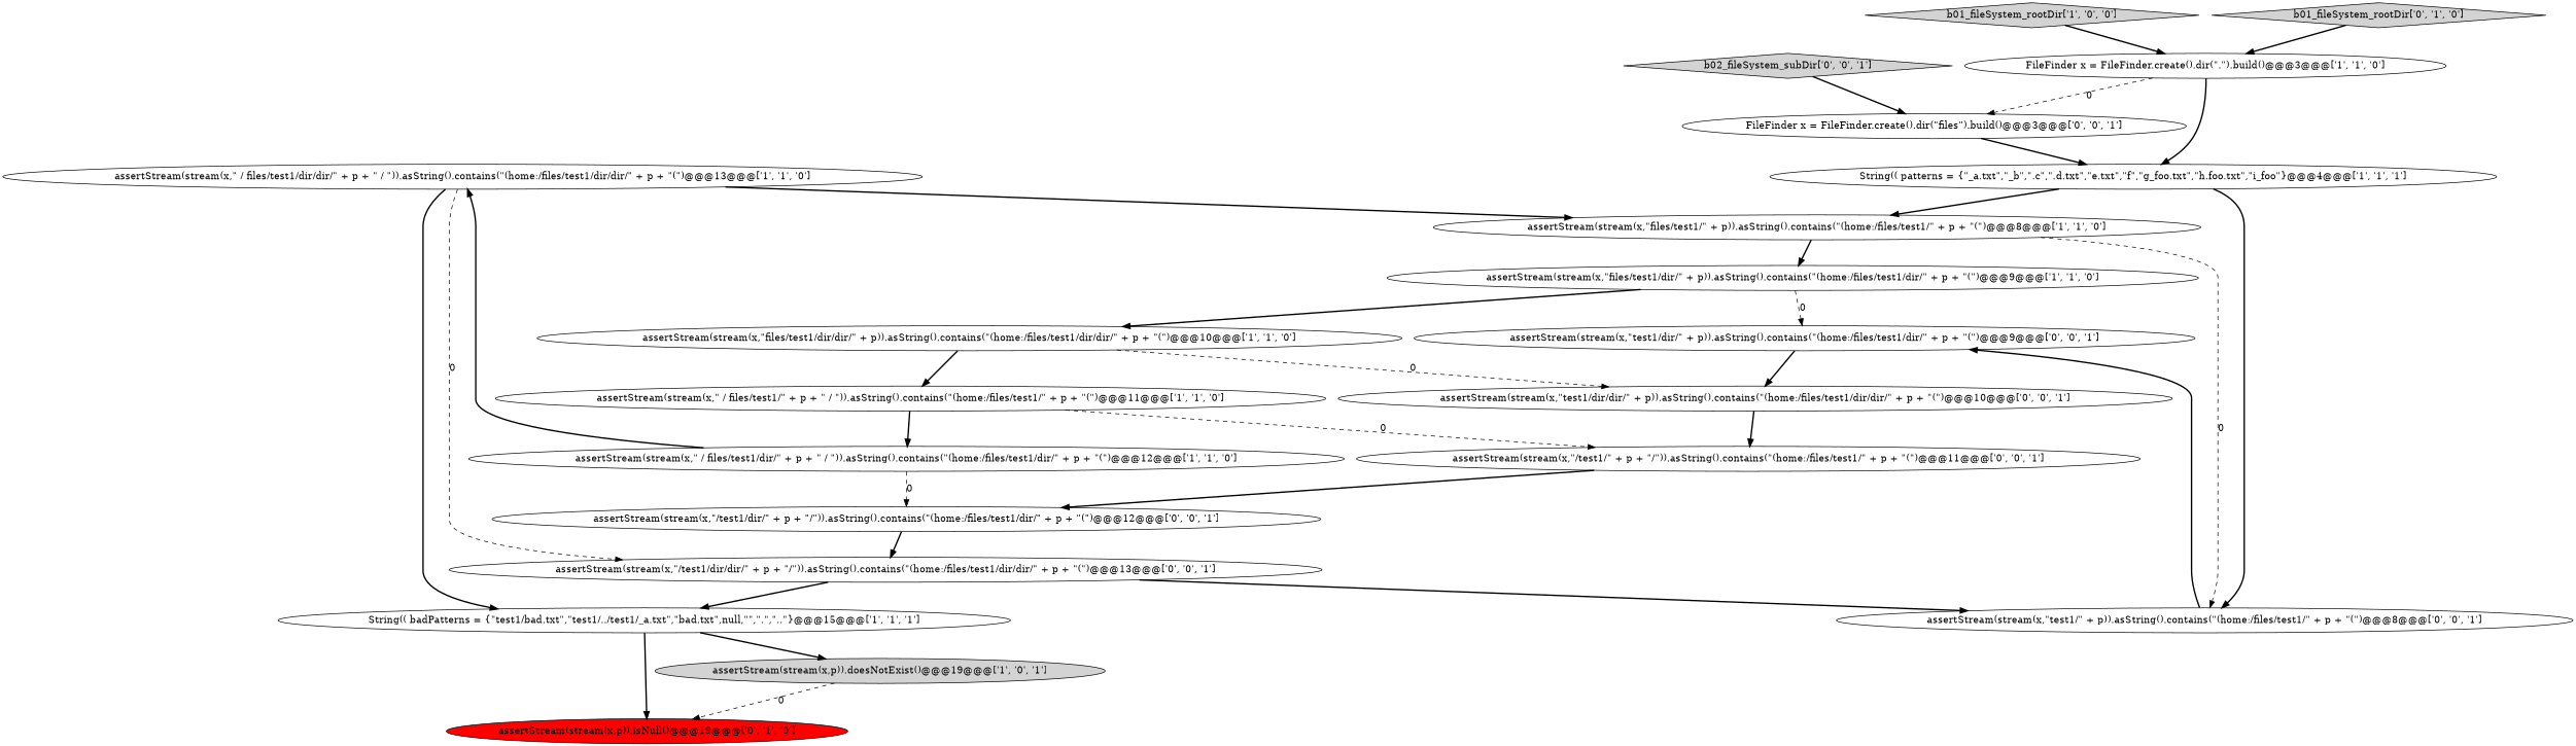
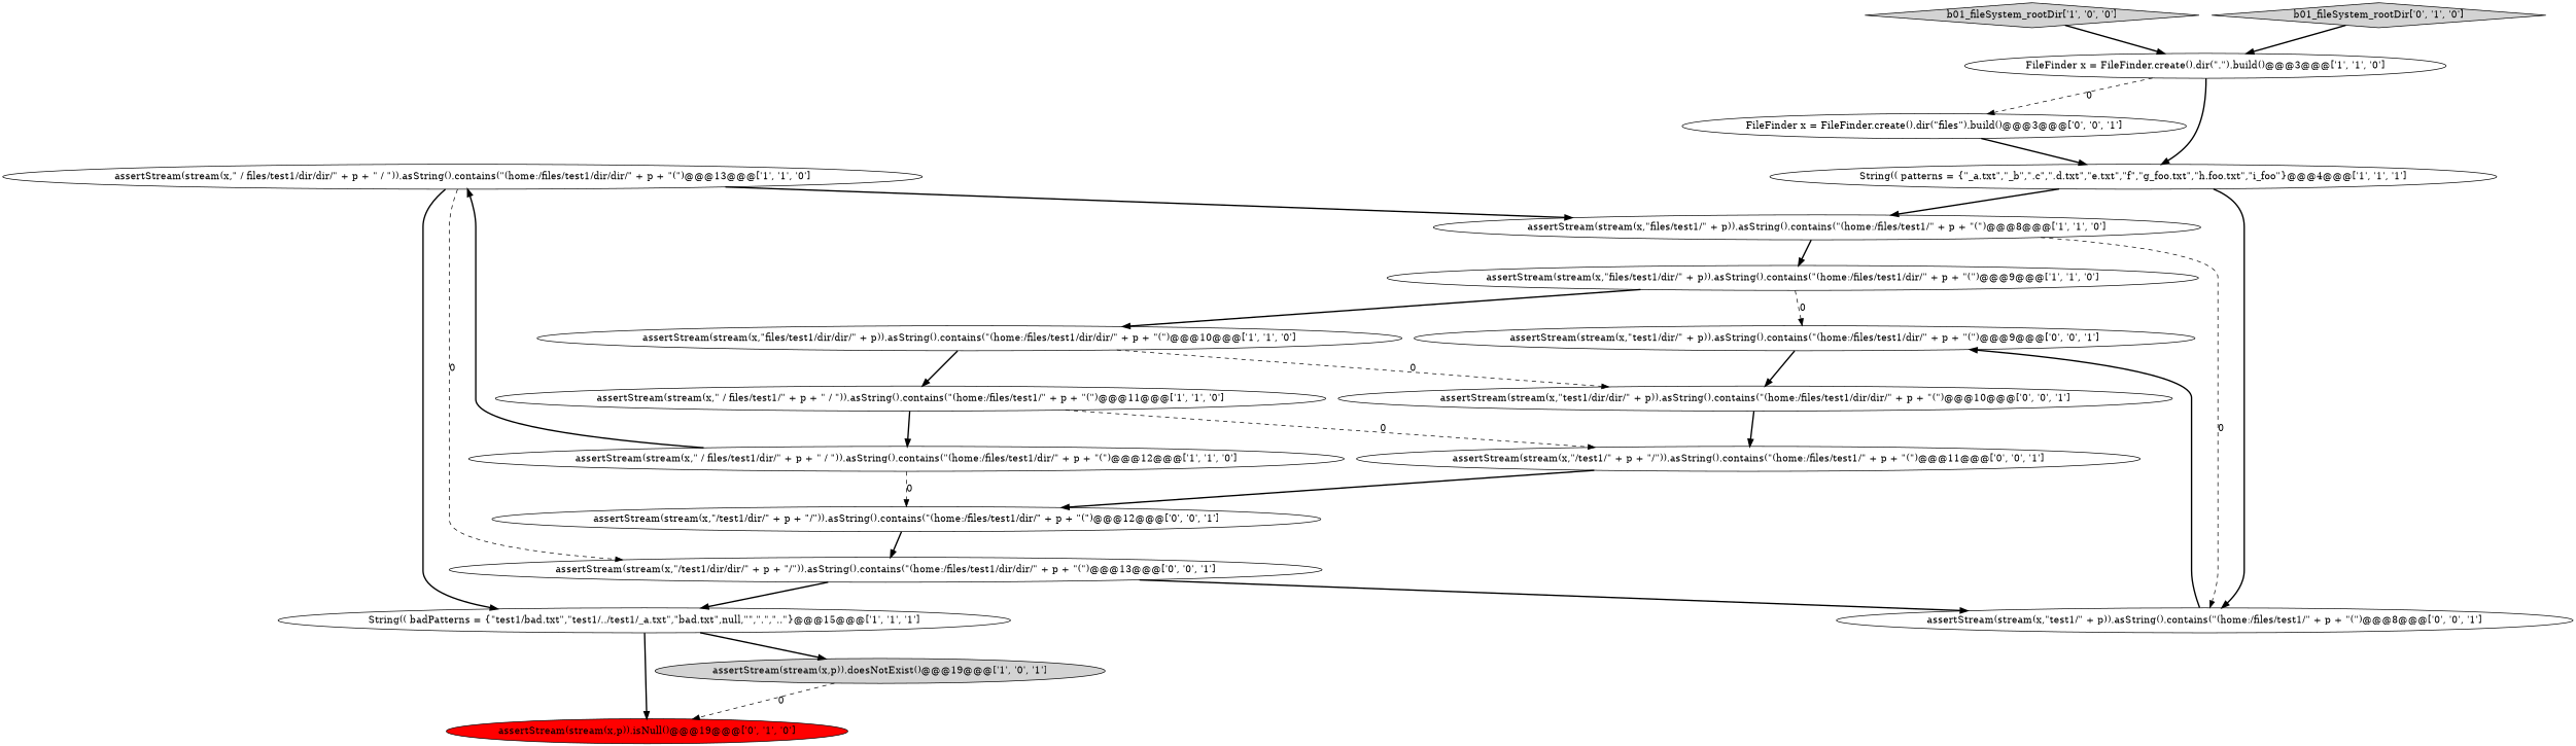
  digraph {
    node [fillcolor=white shape=ellipse style=filled]
    edge [style=bold]
    n1 [label="assertStream(stream(x,\" / files/test1/dir/dir/\" + p + \" / \")).asString().contains(\"(home:/files/test1/dir/dir/\" + p + \"(\")@@@13@@@['1', '1', '0']"]
    n2 [label="assertStream(stream(x,\"files/test1/\" + p)).asString().contains(\"(home:/files/test1/\" + p + \"(\")@@@8@@@['1', '1', '0']"]
    n3 [label="assertStream(stream(x,\"/test1/dir/dir/\" + p + \"/\")).asString().contains(\"(home:/files/test1/dir/dir/\" + p + \"(\")@@@13@@@['0', '0', '1']"]
    n4 [label="String(( badPatterns = {\"test1/bad.txt\",\"test1/../test1/_a.txt\",\"bad.txt\",null,\"\",\".\",\"..\"}@@@15@@@['1', '1', '1']"]
    n5 [label="assertStream(stream(x,\"files/test1/dir/\" + p)).asString().contains(\"(home:/files/test1/dir/\" + p + \"(\")@@@9@@@['1', '1', '0']"]
    n6 [label="assertStream(stream(x,\"test1/\" + p)).asString().contains(\"(home:/files/test1/\" + p + \"(\")@@@8@@@['0', '0', '1']"]
    n7 [label="assertStream(stream(x,\"test1/dir/\" + p)).asString().contains(\"(home:/files/test1/dir/\" + p + \"(\")@@@9@@@['0', '0', '1']"]
    n8 [label="assertStream(stream(x,\"test1/dir/dir/\" + p)).asString().contains(\"(home:/files/test1/dir/dir/\" + p + \"(\")@@@10@@@['0', '0', '1']"]
    n9 [label="assertStream(stream(x,\"/test1/dir/\" + p + \"/\")).asString().contains(\"(home:/files/test1/dir/\" + p + \"(\")@@@12@@@['0', '0', '1']"]
    n10 [label="assertStream(stream(x,\"/test1/\" + p + \"/\")).asString().contains(\"(home:/files/test1/\" + p + \"(\")@@@11@@@['0', '0', '1']"]
    n11 [fillcolor=red label="assertStream(stream(x,p)).isNull()@@@19@@@['0', '1', '0']"]
    n12 [fillcolor=lightgray label="assertStream(stream(x,p)).doesNotExist()@@@19@@@['1', '0', '1']"]
    n13 [label="String(( patterns = {\"_a.txt\",\"_b\",\".c\",\".d.txt\",\"e.txt\",\"f\",\"g_foo.txt\",\"h.foo.txt\",\"i_foo\"}@@@4@@@['1', '1', '1']"]
    n14 [label="assertStream(stream(x,\"files/test1/dir/dir/\" + p)).asString().contains(\"(home:/files/test1/dir/dir/\" + p + \"(\")@@@10@@@['1', '1', '0']"]
    n15 [label="FileFinder x = FileFinder.create().dir(\"files\").build()@@@3@@@['0', '0', '1']"]
    n16 [label="assertStream(stream(x,\" / files/test1/\" + p + \" / \")).asString().contains(\"(home:/files/test1/\" + p + \"(\")@@@11@@@['1', '1', '0']"]
-   n17 [fillcolor=lightgray label="b02_fileSystem_subDir['0', '0', '1']" shape=diamond]
    n18 [fillcolor=lightgray label="b01_fileSystem_rootDir['1', '0', '0']" shape=diamond]
    n19 [label="FileFinder x = FileFinder.create().dir(\".\").build()@@@3@@@['1', '1', '0']"]
    n20 [fillcolor=lightgray label="b01_fileSystem_rootDir['0', '1', '0']" shape=diamond]
    n21 [label="assertStream(stream(x,\" / files/test1/dir/\" + p + \" / \")).asString().contains(\"(home:/files/test1/dir/\" + p + \"(\")@@@12@@@['1', '1', '0']"]
    n1 -> n2
    n1 -> n3 [label=0 style=dashed]
    n1 -> n4
    n2 -> n5
    n2 -> n6 [label=0 style=dashed]
    n3 -> n4
    n3 -> n6
    n4 -> n11
    n4 -> n12
    n5 -> n7 [label=0 style=dashed]
    n5 -> n14
    n6 -> n7
    n7 -> n8
    n8 -> n10
    n9 -> n3
    n10 -> n9
    n12 -> n11 [label=0 style=dashed]
    n13 -> n2
    n13 -> n6
    n14 -> n8 [label=0 style=dashed]
    n14 -> n16
    n15 -> n13
    n16 -> n10 [label=0 style=dashed]
    n16 -> n21
-   n17 -> n15
    n18 -> n19
    n19 -> n13
    n19 -> n15 [label=0 style=dashed]
    n20 -> n19
    n21 -> n1
    n21 -> n9 [label=0 style=dashed]
  }
